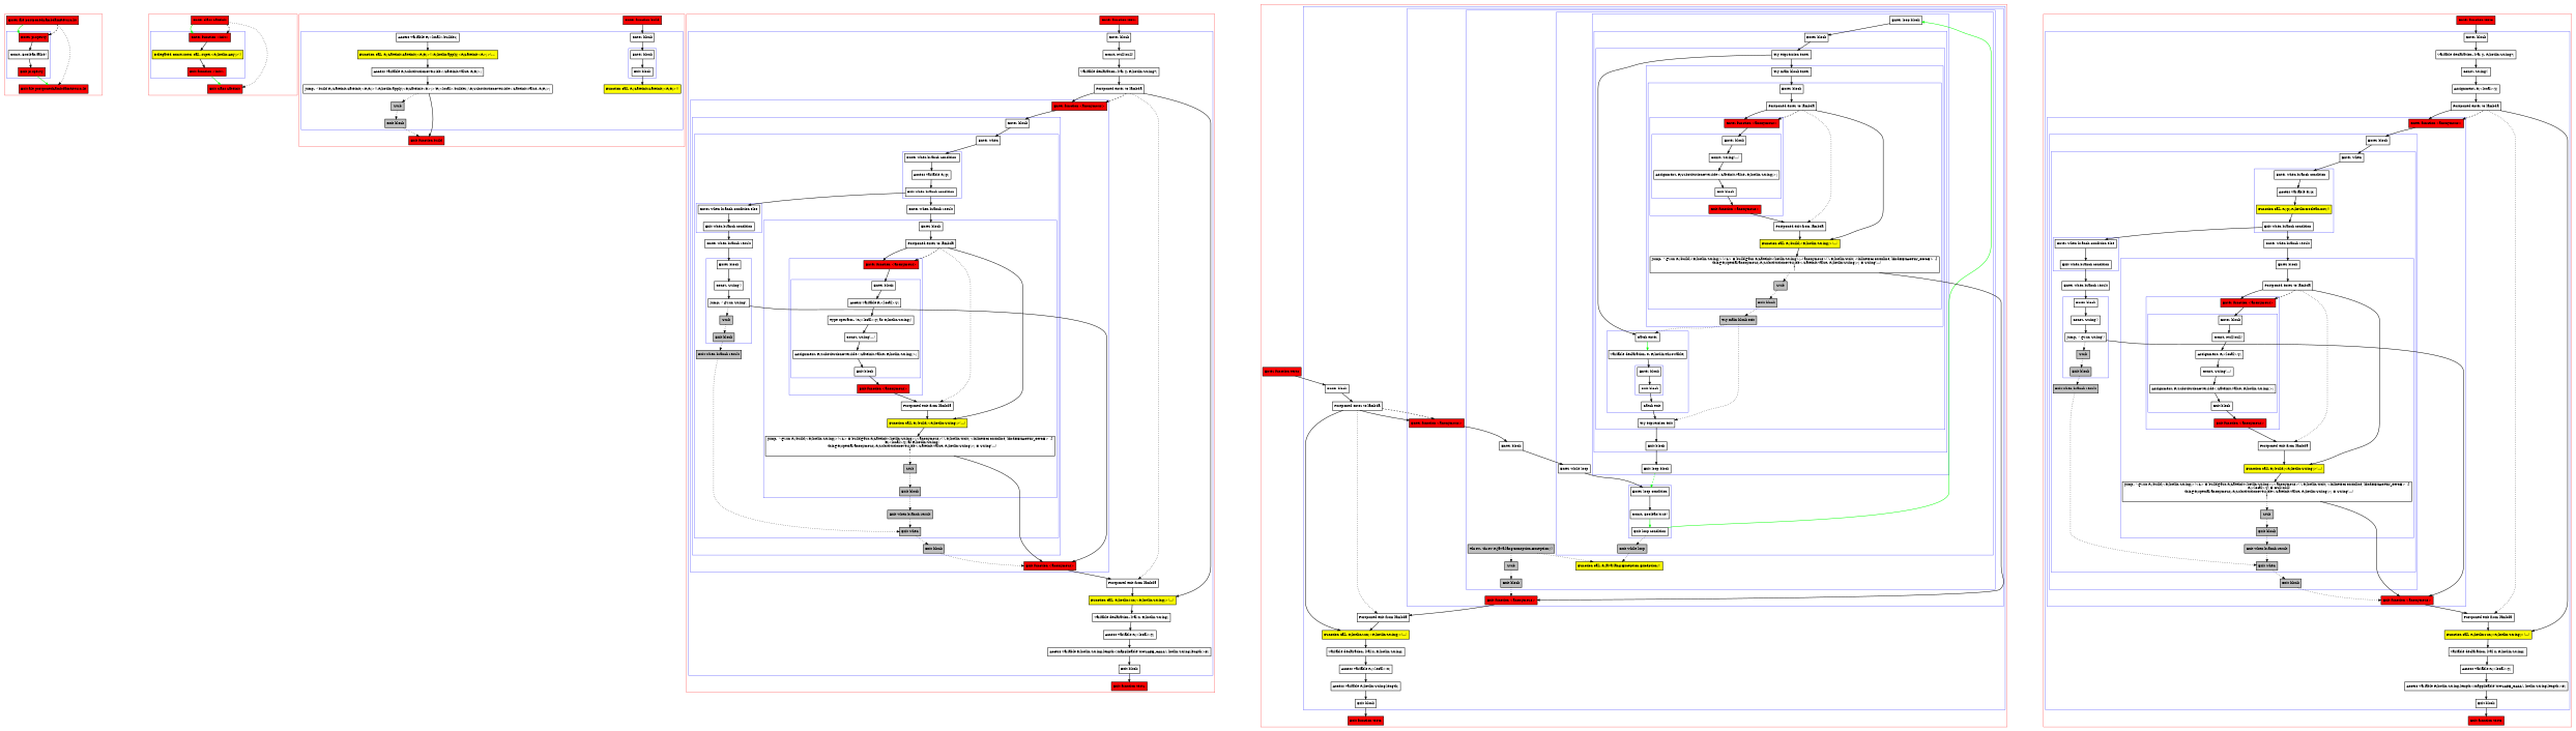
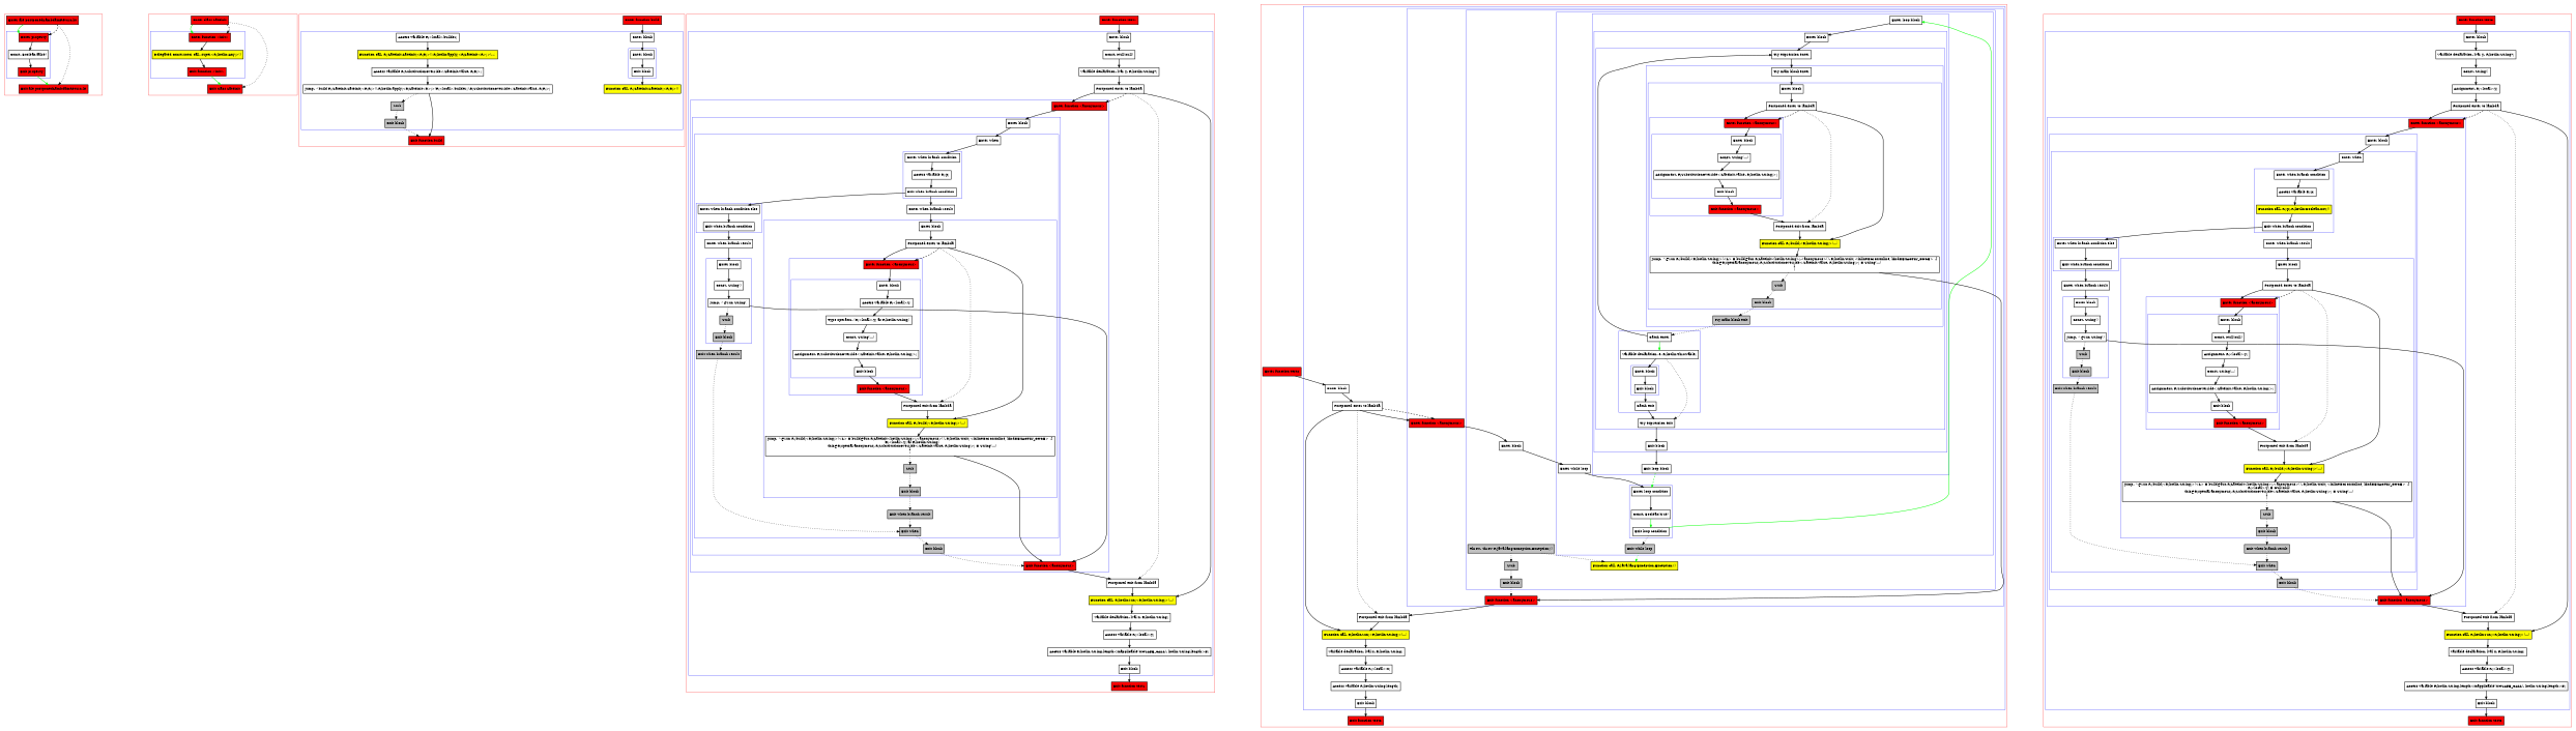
  digraph {
    nodesep=3
    node [penwidth=2 shape=box]
    edge [penwidth=2]
    n1 [fillcolor=red label="Enter property" style=filled]
    n2 [label="Const: Boolean(false)"]
    n3 [fillcolor=red label="Exit property" style=filled]
    n4 [fillcolor=red label="Enter file postponedLambdaInReturn.kt" style=filled]
    n5 [fillcolor=red label="Exit file postponedLambdaInReturn.kt" style=filled]
    n6 [fillcolor=red label="Enter function <init>" style=filled]
    n7 [fillcolor=yellow label="Delegated constructor call: super<R|kotlin/Any|>()" style=filled]
    n8 [fillcolor=red label="Exit function <init>" style=filled]
    n9 [fillcolor=red label="Enter class Lateinit" style=filled]
    n10 [fillcolor=red label="Exit class Lateinit" style=filled]
    n11 [label="Enter block"]
    n12 [label="Exit block"]
    n13 [label="Enter block"]
    n14 [fillcolor=yellow label="Function call: R|/Lateinit.Lateinit|<R|R|>()" style=filled]
    n15 [label="Access variable R|<local>/builder|"]
    n16 [fillcolor=yellow label="Function call: R|/Lateinit.Lateinit|<R|R|>().R|kotlin/apply|<R|Lateinit<R>|>(...)" style=filled]
    n17 [label="Access variable R|SubstitutionOverride</Lateinit.value: R|R|>|"]
    n18 [label="Jump: ^build R|/Lateinit.Lateinit|<R|R|>().R|kotlin/apply|<R|Lateinit<R>|>(R|<local>/builder|).R|SubstitutionOverride</Lateinit.value: R|R|>|"]
    n19 [fillcolor=gray label=Stub style=filled]
    n20 [fillcolor=gray label="Exit block" style=filled]
    n21 [fillcolor=red label="Enter function build" style=filled]
    n22 [fillcolor=red label="Exit function build" style=filled]
    n23 [label="Enter when branch condition "]
    n24 [label="Access variable R|/p|"]
    n25 [label="Exit when branch condition"]
    n26 [label="Enter when branch condition else"]
    n27 [label="Exit when branch condition"]
    n28 [label="Enter block"]
    n29 [label="Const: String()"]
    n30 [label="Jump: ^@run String()"]
    n31 [fillcolor=gray label=Stub style=filled]
    n32 [fillcolor=gray label="Exit block" style=filled]
    n33 [label="Enter block"]
    n34 [label="Access variable R|<local>/y|"]
    n35 [label="Type operator: (R|<local>/y| as R|kotlin/String|)"]
    n36 [label="Const: String(...)"]
    n37 [label="Assignment: R|SubstitutionOverride</Lateinit.value: R|kotlin/String|>|"]
    n38 [label="Exit block"]
    n39 [fillcolor=red label="Enter function <anonymous>" style=filled]
    n40 [fillcolor=red label="Exit function <anonymous>" style=filled]
    n41 [label="Enter block"]
    n42 [label="Postponed enter to lambda"]
    n43 [label="Postponed exit from lambda"]
    n44 [fillcolor=yellow label="Function call: R|/build|<R|kotlin/String|>(...)" style=filled]
    n45 [label="Jump: ^@run R|/build|<R|kotlin/String|>(<L> = build@fun R|Lateinit<kotlin/String>|.<anonymous>(): R|kotlin/Unit| <inline=CrossInline, kind=EXACTLY_ONCE>  {\n    (R|<local>/y| as R|kotlin/String|)\n    this@R|special/anonymous|.R|SubstitutionOverride</Lateinit.value: R|kotlin/String|>| = String(...)\n}\n)"]
    n46 [fillcolor=gray label=Stub style=filled]
    n47 [fillcolor=gray label="Exit block" style=filled]
    n48 [label="Enter when"]
    n49 [label="Enter when branch result"]
    n50 [fillcolor=gray label="Exit when branch result" style=filled]
    n51 [label="Enter when branch result"]
    n52 [fillcolor=gray label="Exit when branch result" style=filled]
    n53 [fillcolor=gray label="Exit when" style=filled]
    n54 [label="Enter block"]
    n55 [fillcolor=gray label="Exit block" style=filled]
    n56 [fillcolor=red label="Enter function <anonymous>" style=filled]
    n57 [fillcolor=red label="Exit function <anonymous>" style=filled]
    n58 [label="Enter block"]
    n59 [label="Const: Null(null)"]
    n60 [label="Variable declaration: lvar y: R|kotlin/String?|"]
    n61 [label="Postponed enter to lambda"]
    n62 [label="Postponed exit from lambda"]
    n63 [fillcolor=yellow label="Function call: R|kotlin/run|<R|kotlin/String|>(...)" style=filled]
    n64 [label="Variable declaration: lval x: R|kotlin/String|"]
    n65 [label="Access variable R|<local>/y|"]
    n66 [label="Access variable R|kotlin/String.length<Inapplicable(UNSAFE_CALL): kotlin/String.length>#|"]
    n67 [label="Exit block"]
    n68 [fillcolor=red label="Enter function test1" style=filled]
    n69 [fillcolor=red label="Exit function test1" style=filled]
    n70 [label="Enter loop condition"]
    n71 [label="Const: Boolean(true)"]
    n72 [label="Exit loop condition"]
    n73 [label="Enter block"]
    n74 [label="Const: String(...)"]
    n75 [label="Assignment: R|SubstitutionOverride</Lateinit.value: R|kotlin/String|>|"]
    n76 [label="Exit block"]
    n77 [fillcolor=red label="Enter function <anonymous>" style=filled]
    n78 [fillcolor=red label="Exit function <anonymous>" style=filled]
    n79 [label="Enter block"]
    n80 [label="Postponed enter to lambda"]
    n81 [label="Postponed exit from lambda"]
    n82 [fillcolor=yellow label="Function call: R|/build|<R|kotlin/String|>(...)" style=filled]
    n83 [label="Jump: ^@run R|/build|<R|kotlin/String|>(<L> = build@fun R|Lateinit<kotlin/String>|.<anonymous>(): R|kotlin/Unit| <inline=CrossInline, kind=EXACTLY_ONCE>  {\n    this@R|special/anonymous|.R|SubstitutionOverride</Lateinit.value: R|kotlin/String|>| = String(...)\n}\n)"]
    n84 [fillcolor=gray label=Stub style=filled]
    n85 [fillcolor=gray label="Exit block" style=filled]
    n86 [label="Try main block enter"]
    n87 [fillcolor=gray label="Try main block exit" style=filled]
    n88 [label="Enter block"]
    n89 [label="Exit block"]
    n90 [label="Catch enter"]
    n91 [label="Variable declaration: e: R|kotlin/Throwable|"]
    n92 [label="Catch exit"]
    n93 [label="Try expression enter"]
    n94 [label="Try expression exit"]
    n95 [label="Enter block"]
    n96 [label="Exit block"]
    n97 [label="Enter loop block"]
    n98 [label="Exit loop block"]
    n99 [label="Enter while loop"]
    n100 [fillcolor=gray label="Exit while loop" style=filled]
    n101 [label="Enter block"]
    n102 [fillcolor=yellow label="Function call: R|java/lang/Exception.Exception|()" style=filled]
    n103 [fillcolor=gray label="Throw: throw R|java/lang/Exception.Exception|()" style=filled]
    n104 [fillcolor=gray label=Stub style=filled]
    n105 [fillcolor=gray label="Exit block" style=filled]
    n106 [fillcolor=red label="Enter function <anonymous>" style=filled]
    n107 [fillcolor=red label="Exit function <anonymous>" style=filled]
    n108 [label="Enter block"]
    n109 [label="Postponed enter to lambda"]
    n110 [label="Postponed exit from lambda"]
    n111 [fillcolor=yellow label="Function call: R|kotlin/run|<R|kotlin/String|>(...)" style=filled]
    n112 [label="Variable declaration: lval x: R|kotlin/String|"]
    n113 [label="Access variable R|<local>/x|"]
    n114 [label="Access variable R|kotlin/String.length|"]
    n115 [label="Exit block"]
    n116 [fillcolor=red label="Enter function test2" style=filled]
    n117 [fillcolor=red label="Exit function test2" style=filled]
    n118 [label="Enter when branch condition "]
    n119 [label="Access variable R|/p|"]
    n120 [fillcolor=yellow label="Function call: R|/p|.R|kotlin/Boolean.not|()" style=filled]
    n121 [label="Exit when branch condition"]
    n122 [label="Enter when branch condition else"]
    n123 [label="Exit when branch condition"]
    n124 [label="Enter block"]
    n125 [label="Const: String()"]
    n126 [label="Jump: ^@run String()"]
    n127 [fillcolor=gray label=Stub style=filled]
    n128 [fillcolor=gray label="Exit block" style=filled]
    n129 [label="Enter block"]
    n130 [label="Const: Null(null)"]
    n131 [label="Assignment: R|<local>/y|"]
    n132 [label="Const: String(...)"]
    n133 [label="Assignment: R|SubstitutionOverride</Lateinit.value: R|kotlin/String|>|"]
    n134 [label="Exit block"]
    n135 [fillcolor=red label="Enter function <anonymous>" style=filled]
    n136 [fillcolor=red label="Exit function <anonymous>" style=filled]
    n137 [label="Enter block"]
    n138 [label="Postponed enter to lambda"]
    n139 [label="Postponed exit from lambda"]
    n140 [fillcolor=yellow label="Function call: R|/build|<R|kotlin/String|>(...)" style=filled]
    n141 [label="Jump: ^@run R|/build|<R|kotlin/String|>(<L> = build@fun R|Lateinit<kotlin/String>|.<anonymous>(): R|kotlin/Unit| <inline=CrossInline, kind=EXACTLY_ONCE>  {\n    R|<local>/y| = Null(null)\n    this@R|special/anonymous|.R|SubstitutionOverride</Lateinit.value: R|kotlin/String|>| = String(...)\n}\n)"]
    n142 [fillcolor=gray label=Stub style=filled]
    n143 [fillcolor=gray label="Exit block" style=filled]
    n144 [label="Enter when"]
    n145 [label="Enter when branch result"]
    n146 [fillcolor=gray label="Exit when branch result" style=filled]
    n147 [label="Enter when branch result"]
    n148 [fillcolor=gray label="Exit when branch result" style=filled]
    n149 [fillcolor=gray label="Exit when" style=filled]
    n150 [label="Enter block"]
    n151 [fillcolor=gray label="Exit block" style=filled]
    n152 [fillcolor=red label="Enter function <anonymous>" style=filled]
    n153 [fillcolor=red label="Exit function <anonymous>" style=filled]
    n154 [label="Enter block"]
    n155 [label="Variable declaration: lvar y: R|kotlin/String?|"]
    n156 [label="Const: String()"]
    n157 [label="Assignment: R|<local>/y|"]
    n158 [label="Postponed enter to lambda"]
    n159 [label="Postponed exit from lambda"]
    n160 [fillcolor=yellow label="Function call: R|kotlin/run|<R|kotlin/String|>(...)" style=filled]
    n161 [label="Variable declaration: lval x: R|kotlin/String|"]
    n162 [label="Access variable R|<local>/y|"]
    n163 [label="Access variable R|kotlin/String.length<Inapplicable(UNSAFE_CALL): kotlin/String.length>#|"]
    n164 [label="Exit block"]
    n165 [fillcolor=red label="Enter function test3" style=filled]
    n166 [fillcolor=red label="Exit function test3" style=filled]
    subgraph cluster_1 {
      color=red
      n4
      n5
      subgraph cluster_2 {
        color=blue
        n1
        n2
        n3
      }
    }
    subgraph cluster_3 {
      color=red
      n9
      n10
      subgraph cluster_4 {
        color=blue
        n6
        n7
        n8
      }
    }
    subgraph cluster_5 {
      color=red
      n21
      n22
      subgraph cluster_6 {
        color=blue
        n13
        n14
        n15
        n16
        n17
        n18
        n19
        n20
        subgraph cluster_7 {
          color=blue
          n11
          n12
        }
      }
    }
    subgraph cluster_8 {
      color=red
      n68
      n69
      subgraph cluster_9 {
        color=blue
        n58
        n59
        n60
        n61
        n62
        n63
        n64
        n65
        n66
        n67
        subgraph cluster_10 {
          color=blue
          n56
          n57
          subgraph cluster_11 {
            color=blue
            n54
            n55
            subgraph cluster_12 {
              color=blue
              n48
              n49
              n50
              n51
              n52
              n53
              subgraph cluster_13 {
                color=blue
                n23
                n24
                n25
              }
              subgraph cluster_14 {
                color=blue
                n26
                n27
              }
              subgraph cluster_15 {
                color=blue
                n28
                n29
                n30
                n31
                n32
              }
              subgraph cluster_16 {
                color=blue
                n41
                n42
                n43
                n44
                n45
                n46
                n47
                subgraph cluster_17 {
                  color=blue
                  n39
                  n40
                  subgraph cluster_18 {
                    color=blue
                    n33
                    n34
                    n35
                    n36
                    n37
                    n38
                  }
                }
              }
            }
          }
        }
      }
    }
    subgraph cluster_19 {
      color=red
      n116
      n117
      subgraph cluster_20 {
        color=blue
        n108
        n109
        n110
        n111
        n112
        n113
        n114
        n115
        subgraph cluster_21 {
          color=blue
          n106
          n107
          subgraph cluster_22 {
            color=blue
            n101
            n102
            n103
            n104
            n105
            subgraph cluster_23 {
              color=blue
              n99
              n100
              subgraph cluster_24 {
                color=blue
                n70
                n71
                n72
              }
              subgraph cluster_25 {
                color=blue
                n97
                n98
                subgraph cluster_26 {
                  color=blue
                  n95
                  n96
                  subgraph cluster_27 {
                    color=blue
                    n93
                    n94
                    subgraph cluster_28 {
                      color=blue
                      n86
                      n87
                      subgraph cluster_29 {
                        color=blue
                        n79
                        n80
                        n81
                        n82
                        n83
                        n84
                        n85
                        subgraph cluster_30 {
                          color=blue
                          n77
                          n78
                          subgraph cluster_31 {
                            color=blue
                            n73
                            n74
                            n75
                            n76
                          }
                        }
                      }
                    }
                    subgraph cluster_32 {
                      color=blue
                      n90
                      n91
                      n92
                      subgraph cluster_33 {
                        color=blue
                        n88
                        n89
                      }
                    }
                  }
                }
              }
            }
          }
        }
      }
    }
    subgraph cluster_34 {
      color=red
      n165
      n166
      subgraph cluster_35 {
        color=blue
        n154
        n155
        n156
        n157
        n158
        n159
        n160
        n161
        n162
        n163
        n164
        subgraph cluster_36 {
          color=blue
          n152
          n153
          subgraph cluster_37 {
            color=blue
            n150
            n151
            subgraph cluster_38 {
              color=blue
              n144
              n145
              n146
              n147
              n148
              n149
              subgraph cluster_39 {
                color=blue
                n118
                n119
                n120
                n121
              }
              subgraph cluster_40 {
                color=blue
                n122
                n123
              }
              subgraph cluster_41 {
                color=blue
                n124
                n125
                n126
                n127
                n128
              }
              subgraph cluster_42 {
                color=blue
                n137
                n138
                n139
                n140
                n141
                n142
                n143
                subgraph cluster_43 {
                  color=blue
                  n135
                  n136
                  subgraph cluster_44 {
                    color=blue
                    n129
                    n130
                    n131
                    n132
                    n133
                    n134
                  }
                }
              }
            }
          }
        }
      }
    }
    n1 -> n2
    n2 -> n3
    n3 -> n5 [color=green]
    n4 -> n1 [color=green]
    n4 -> n1 [style=dashed]
    n4 -> n5 [style=dotted]
    n6 -> n7
    n7 -> n8
    n8 -> n10 [color=green]
    n9 -> n6 [color=green]
    n9 -> n6 [style=dashed]
    n9 -> n10 [style=dotted]
    n11 -> n12
    n12 -> n14
    n13 -> n11
    n15 -> n16
    n16 -> n17
    n17 -> n18
    n18 -> n19 [style=dotted]
    n18 -> n22
    n19 -> n20 [style=dotted]
    n20 -> n22 [style=dotted]
    n21 -> n13
    n23 -> n24
    n24 -> n25
    n25 -> n26
    n25 -> n51
    n26 -> n27
    n27 -> n49
    n28 -> n29
    n29 -> n30
    n30 -> n31 [style=dotted]
    n30 -> n57
    n31 -> n32 [style=dotted]
    n32 -> n50 [style=dotted]
    n33 -> n34
    n34 -> n35
    n35 -> n36
    n36 -> n37
    n37 -> n38
    n38 -> n40
    n39 -> n33
    n40 -> n43
    n41 -> n42
    n42 -> n39
    n42 -> n39 [style=dashed]
    n42 -> n43 [style=dotted]
    n42 -> n44
    n43 -> n44
    n44 -> n45
    n45 -> n46 [style=dotted]
    n45 -> n57
    n46 -> n47 [style=dotted]
    n47 -> n52 [style=dotted]
    n48 -> n23
    n49 -> n28
    n50 -> n53 [style=dotted]
    n51 -> n41
    n52 -> n53 [style=dotted]
    n53 -> n55 [style=dotted]
    n54 -> n48
    n55 -> n57 [style=dotted]
    n56 -> n54
    n57 -> n62
    n58 -> n59
    n59 -> n60
    n60 -> n61
    n61 -> n56
    n61 -> n56 [style=dashed]
    n61 -> n62 [style=dotted]
    n61 -> n63
    n62 -> n63
    n63 -> n64
    n64 -> n65
    n65 -> n66
    n66 -> n67
    n67 -> n69
    n68 -> n58
    n70 -> n71
    n71 -> n72 [color=green]
    n72 -> n97 [color=green]
    n72 -> n100 [style=dotted]
    n73 -> n74
    n74 -> n75
    n75 -> n76
    n76 -> n78
    n77 -> n73
    n78 -> n81
    n79 -> n80
    n80 -> n77
    n80 -> n77 [style=dashed]
    n80 -> n81 [style=dotted]
    n80 -> n82
    n81 -> n82
    n82 -> n83
    n83 -> n84 [style=dotted]
    n83 -> n107
    n84 -> n85 [style=dotted]
    n85 -> n87 [style=dotted]
    n86 -> n79
    n87 -> n90 [style=dotted]
-   n87 -> n94 [style=dotted]
+   n91 -> n94 [style=dotted]
    n88 -> n89
    n89 -> n92
    n90 -> n91 [color=green]
    n91 -> n88
    n92 -> n94
    n93 -> n86
-   n93 -> n90
+   n90 -> n93
    n94 -> n96
    n95 -> n93
    n96 -> n98
    n97 -> n95
    n98 -> n70 [color=green style=dashed]
    n99 -> n70
-   n100 -> n102 [style=dotted]
+   n100 -> n102 [style=dotted color=green]
    n101 -> n99
    n103 -> n102 [style=dotted]
    n103 -> n104 [style=dotted]
    n104 -> n105 [style=dotted]
    n105 -> n107 [style=dotted]
    n106 -> n101
    n107 -> n110
    n108 -> n109
    n109 -> n106
    n109 -> n106 [style=dashed]
    n109 -> n110 [style=dotted]
    n109 -> n111
    n110 -> n111
    n111 -> n112
    n112 -> n113
    n113 -> n114
    n114 -> n115
    n115 -> n117
    n116 -> n108
    n118 -> n119
    n119 -> n120
    n120 -> n121
    n121 -> n122
    n121 -> n147
    n122 -> n123
    n123 -> n145
    n124 -> n125
    n125 -> n126
    n126 -> n127 [style=dotted]
    n126 -> n153
    n127 -> n128 [style=dotted]
    n128 -> n146 [style=dotted]
    n129 -> n130
    n130 -> n131
    n131 -> n132
    n132 -> n133
    n133 -> n134
    n134 -> n136
    n135 -> n129
    n136 -> n139
    n137 -> n138
    n138 -> n135
    n138 -> n135 [style=dashed]
    n138 -> n139 [style=dotted]
    n138 -> n140
    n139 -> n140
    n140 -> n141
    n141 -> n142 [style=dotted]
    n141 -> n153
    n142 -> n143 [style=dotted]
    n143 -> n148 [style=dotted]
    n144 -> n118
    n145 -> n124
    n146 -> n149 [style=dotted]
    n147 -> n137
    n148 -> n149 [style=dotted]
    n149 -> n151 [style=dotted]
    n150 -> n144
    n151 -> n153 [style=dotted]
    n152 -> n150
    n153 -> n159
    n154 -> n155
    n155 -> n156
    n156 -> n157
    n157 -> n158
    n158 -> n152
    n158 -> n152 [style=dashed]
    n158 -> n159 [style=dotted]
    n158 -> n160
    n159 -> n160
    n160 -> n161
    n161 -> n162
    n162 -> n163
    n163 -> n164
    n164 -> n166
    n165 -> n154
  }
